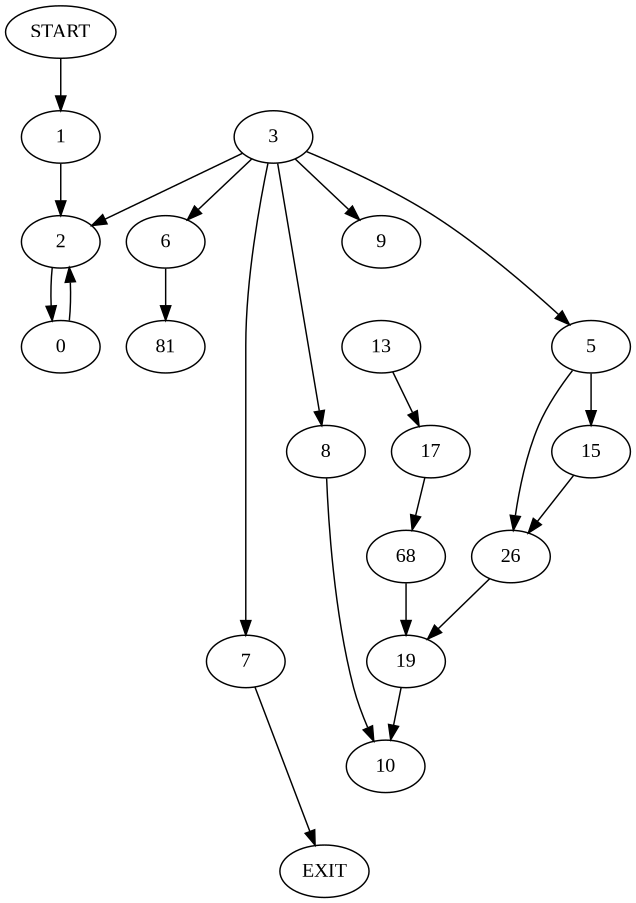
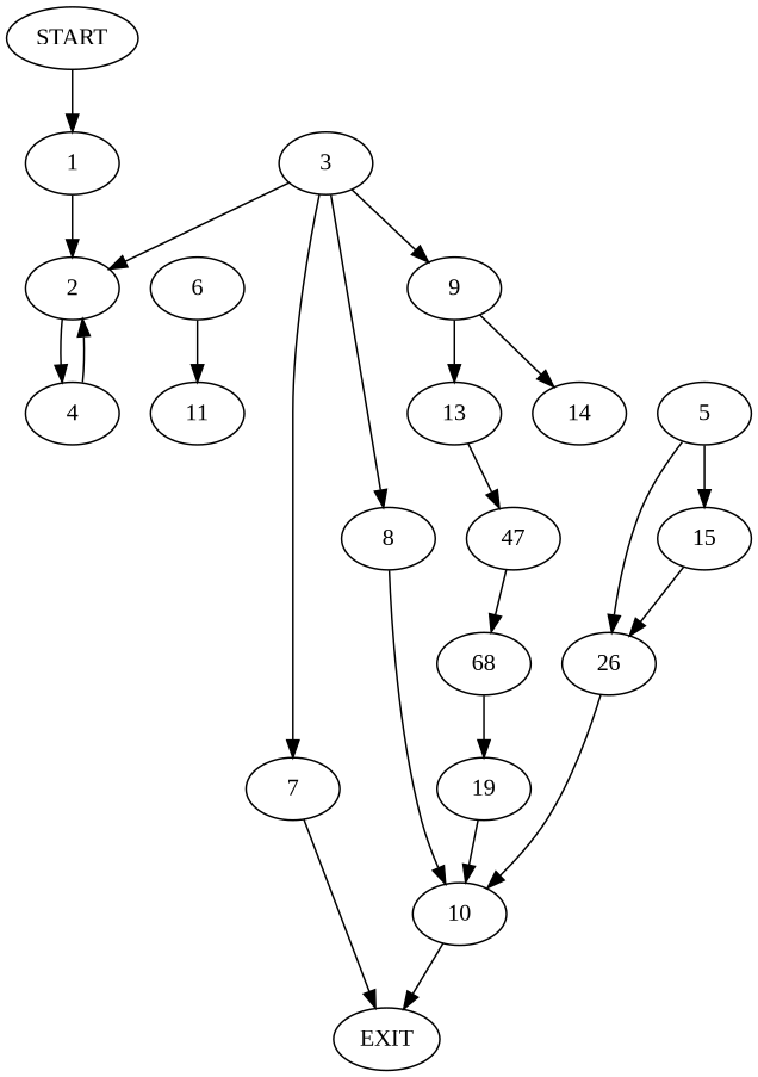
  digraph {
    fontname="Liberation Serif"
    node [fontname="Liberation Serif"]
    edge [fontname="Liberation Serif"]
    n1 [label=START]
    1
    2
    n4 [label=EXIT]
-   4 [label=0]
+   4
    3
    5
    6
    7
    8
    9
    15
    n13 [label=26]
-   11 [label=81]
+   11
    10
    13
-   17
+   14
+   17 [label=47]
    n19 [label=68]
    19
    n1 -> 1
    1 -> 2
    2 -> 4
    4 -> 2
    3 -> 2
-   3 -> 5
-   3 -> 6
    3 -> 7
    3 -> 8
    3 -> 9
    5 -> 15
    5 -> n13
    6 -> 11
    7 -> n4
    8 -> 10
+   9 -> 13
+   9 -> 14
    15 -> n13
-   n13 -> 19
+   n13 -> 10
+   10 -> n4
    13 -> 17
    17 -> n19
    n19 -> 19
    19 -> 10
  }
